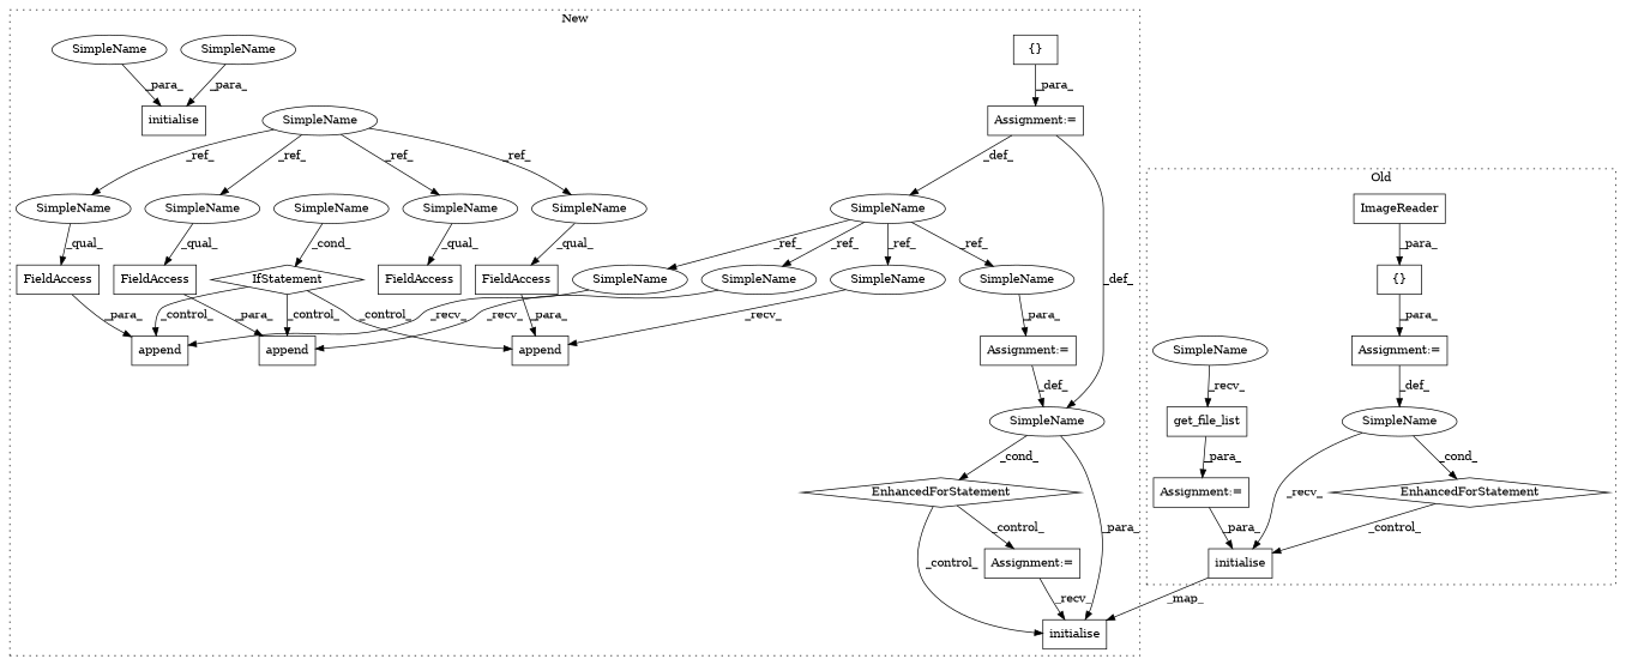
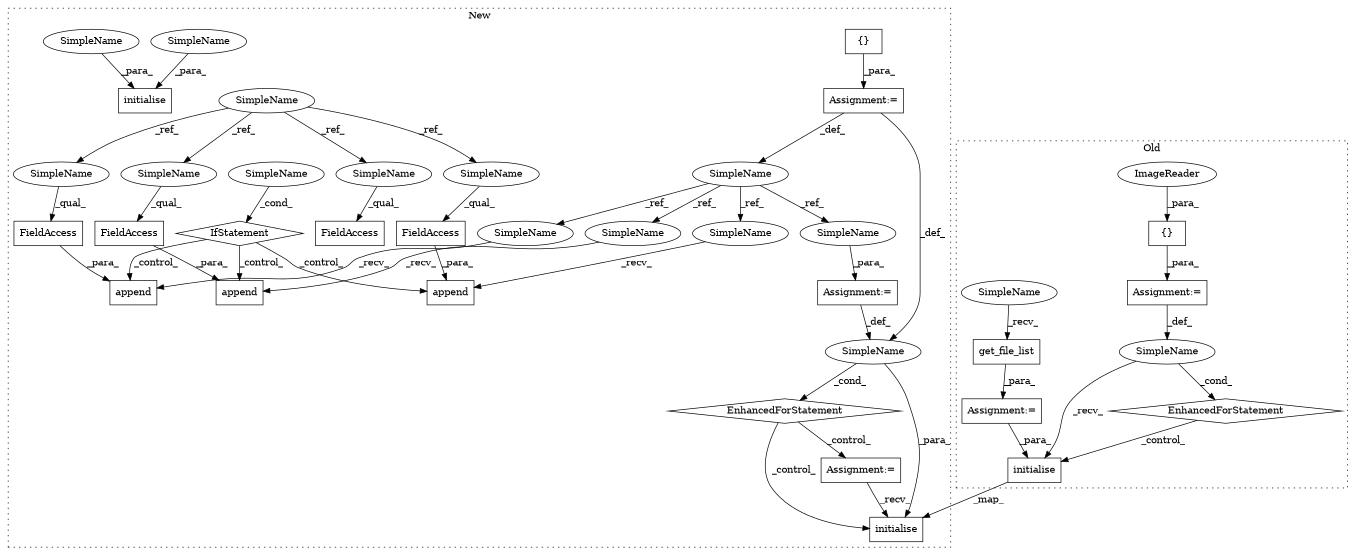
  digraph {
    node [a=42 l=10 s="2857,2968" shape=box]
    n1 [a=32 l=15 label=get_file_list s=2836]
    n2 [a=7 l=1 label="Assignment:=" s=2818]
    n3 [a=32 l="11,1" label=initialise s="2985,3027"]
    n4 [a=4 l="1,1" label="{}" s="2248,2283"]
    n5 [a=70 l="53,2" label=EnhancedForStatement shape=diamond]
    n6 [l=6 label=SimpleName s=2947 shape=ellipse]
-   n7 [a=32 l="12,1" label=ImageReader s="2249,2282"]
+   n7 [a=32 l="12,1" label=ImageReader s="2249,2282" shape=ellipse]
    n8 [a=7 l="53,2" label="Assignment:="]
    n9 [l=16 label=SimpleName s=2819 shape=ellipse]
    n10 [a=70 l="57,2" label=EnhancedForStatement s="2543,2626" shape=diamond]
    n11 [a=4 l=2 label="{}" s=2241]
    n12 [a=7 l="57,2" label="Assignment:=" s="2543,2626"]
    n13 [label=SimpleName s=2221 shape=ellipse]
    n14 [a=32 l="7,1" label=append s="2318,2353"]
    n15 [label=SimpleName shape=ellipse l="" s=""]
    n16 [a=32 l="7,1" label=append s="2453,2486"]
    n17 [a=22 l=28 label=FieldAccess s=2325]
    n18 [l=16 label=SimpleName s=1918 shape=ellipse]
    n19 [a=22 l=32 label=FieldAccess s=3323]
    n20 [a=22 l=33 label=FieldAccess s=2382]
    n21 [a=22 l=26 label=FieldAccess s=2460]
    n22 [a=25 l="4,2" label=IfStatement s="2251,2295" shape=diamond]
    n23 [a=7 l=1 label="Assignment:=" s=2231]
    n24 [a=32 l="7,1" label=append s="2375,2415"]
    n25 [a=32 l="11,1" label=initialise s="2696,2738"]
    n26 [l=9 label=SimpleName s=2604 shape=ellipse]
    n27 [a=7 l=1 label="Assignment:=" s=2644]
    n28 [a=32 l="11,1" label=initialise s="2966,3031"]
    n29 [label=SimpleName s=2988 shape=ellipse]
    n30 [label=SimpleName s=2442 shape=ellipse]
    n31 [label=SimpleName s=2364 shape=ellipse]
    n32 [label=SimpleName s=2616 shape=ellipse]
    n33 [label=SimpleName s=2307 shape=ellipse]
    n34 [l=16 label=SimpleName s=2325 shape=ellipse]
    n35 [l=16 label=SimpleName s=3323 shape=ellipse]
    n36 [l=16 label=SimpleName s=2460 shape=ellipse]
    n37 [l=16 label=SimpleName s=2382 shape=ellipse]
    n38 [label=SimpleName s=2977 shape=ellipse]
    subgraph cluster_1 {
      label=Old
      style=dotted
      n1
      n2
      n3
      n4
      n5
      n6
      n7
      n8
      n9
    }
    subgraph cluster_2 {
      label=New
      style=dotted
      n10
      n11
      n12
      n13
      n14
      n15
      n16
      n17
      n18
      n19
      n20
      n21
      n22
      n23
      n24
      n25
      n26
      n27
      n28
      n29
      n30
      n31
      n32
      n33
      n34
      n35
      n36
      n37
      n38
    }
    n1 -> n2 [label=_para_]
    n2 -> n3 [label=_para_]
    n3 -> n25 [label=_map_]
    n4 -> n8 [label=_para_]
    n5 -> n3 [label=_control_]
    n6 -> n3 [label=_recv_]
    n6 -> n5 [label=_cond_]
    n7 -> n4 [label=_para_]
    n8 -> n6 [label=_def_]
    n9 -> n1 [label=_recv_]
    n10 -> n25 [label=_control_]
    n10 -> n27 [label=_control_]
    n11 -> n23 [label=_para_]
    n12 -> n26 [label=_def_]
    n13 -> n30 [label=_ref_]
    n13 -> n31 [label=_ref_]
    n13 -> n32 [label=_ref_]
    n13 -> n33 [label=_ref_]
    n15 -> n22 [label=_cond_]
    n17 -> n14 [label=_para_]
    n18 -> n34 [label=_ref_]
    n18 -> n35 [label=_ref_]
    n18 -> n36 [label=_ref_]
    n18 -> n37 [label=_ref_]
    n20 -> n24 [label=_para_]
    n21 -> n16 [label=_para_]
    n22 -> n14 [label=_control_]
    n22 -> n16 [label=_control_]
    n22 -> n24 [label=_control_]
    n23 -> n13 [label=_def_]
    n23 -> n26 [label=_def_]
    n26 -> n10 [label=_cond_]
    n26 -> n25 [label=_para_]
    n27 -> n25 [label=_recv_]
    n29 -> n28 [label=_para_]
    n30 -> n16 [label=_recv_]
    n31 -> n24 [label=_recv_]
    n32 -> n12 [label=_para_]
    n33 -> n14 [label=_recv_]
    n34 -> n17 [label=_qual_]
    n35 -> n19 [label=_qual_]
    n36 -> n21 [label=_qual_]
    n37 -> n20 [label=_qual_]
    n38 -> n28 [label=_para_]
  }
